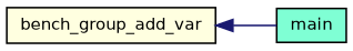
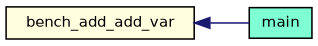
  digraph {
    rankdir=LR
    node [color=black fontname=Helvetica fontsize=10 shape=record style=filled]
-   n1 [fillcolor=lightyellow fontcolor=black height=0.2 label=bench_group_add_var width=0.4]
+   n1 [fillcolor=lightyellow fontcolor=black height=0.2 label=bench_add_add_var width=0.4]
    n2 [fillcolor=aquamarine height=0.2 label=main width=0.4]
    n1 -> n2 [color=midnightblue dir=back fontname=Helvetica fontsize=10 labelfontname=Helvetica labelfontsize=10 style=solid]
  }
